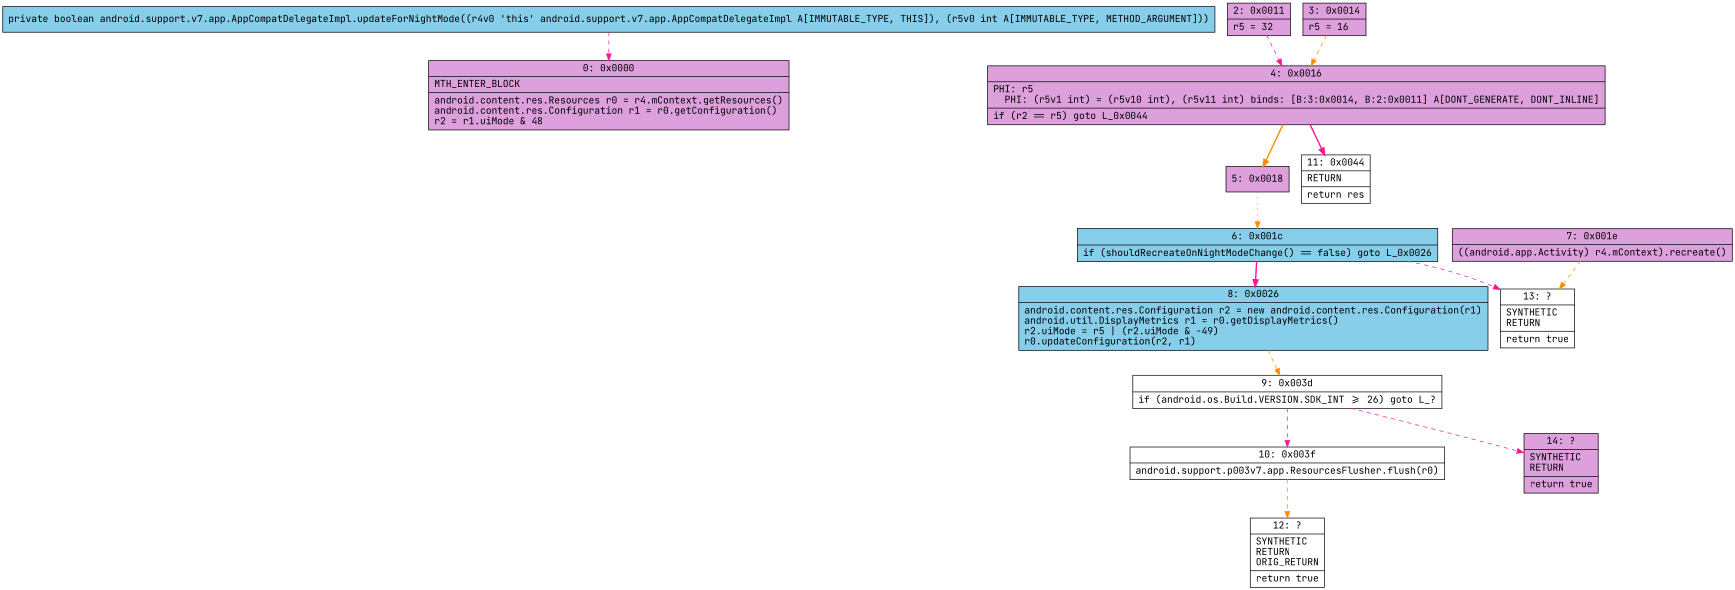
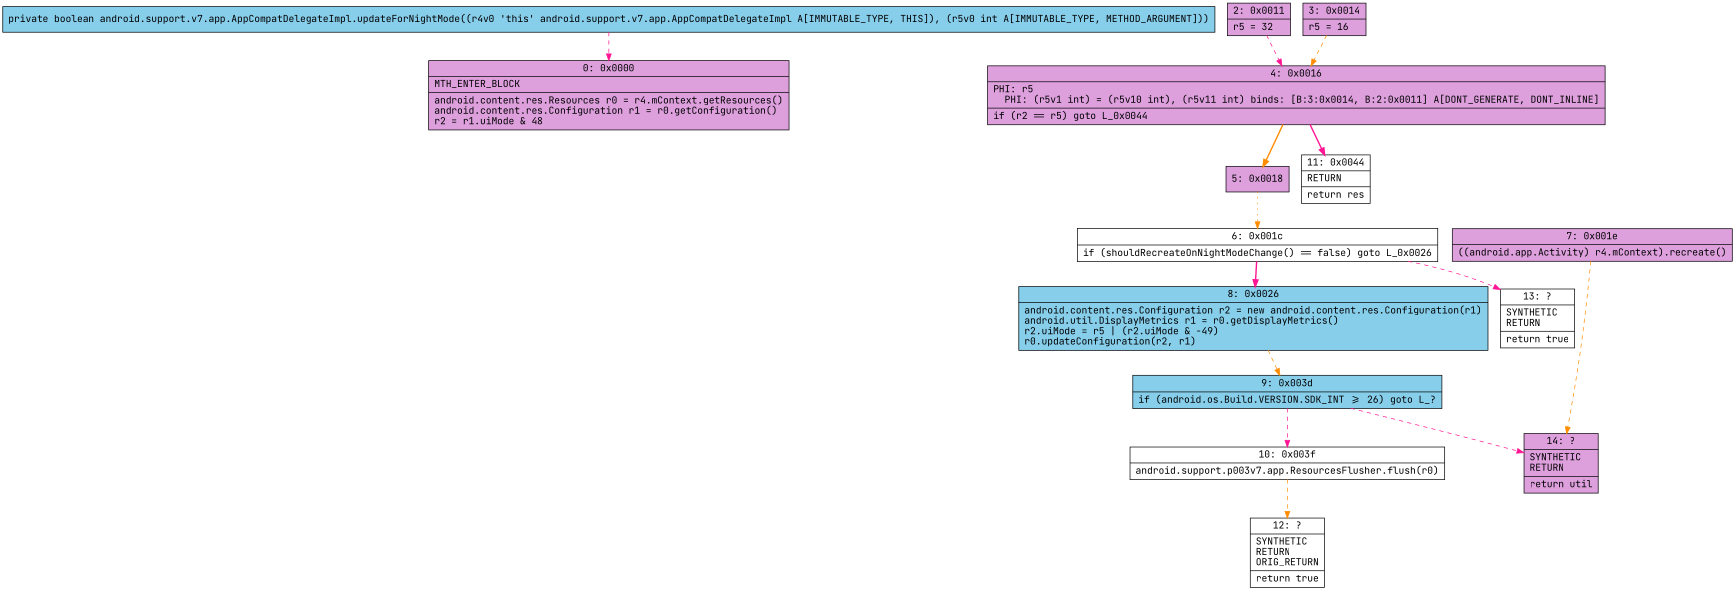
  digraph {
    fontname="JetBrains Mono"
    node [fillcolor=plum fontname="JetBrains Mono" shape=record style=filled]
    edge [color=deeppink fontname="JetBrains Mono" style=dashed]
    n1 [label="{0\:\ 0x0000|MTH_ENTER_BLOCK\l|android.content.res.Resources r0 = r4.mContext.getResources()\landroid.content.res.Configuration r1 = r0.getConfiguration()\lr2 = r1.uiMode & 48\l}"]
    n2 [label="{2\:\ 0x0011|r5 = 32\l}"]
    n3 [label="{4\:\ 0x0016|PHI: r5 \l  PHI: (r5v1 int) = (r5v10 int), (r5v11 int) binds: [B:3:0x0014, B:2:0x0011] A[DONT_GENERATE, DONT_INLINE]\l|if (r2 == r5) goto L_0x0044\l}"]
    n4 [label="{3\:\ 0x0014|r5 = 16\l}"]
    n5 [label="{5\:\ 0x0018}"]
    n6 [fillcolor=white label="{11\:\ 0x0044|RETURN\l|return res\l}"]
-   n7 [fillcolor=skyblue label="{6\:\ 0x001c|if (shouldRecreateOnNightModeChange() == false) goto L_0x0026\l}"]
+   n7 [fillcolor=white label="{6\:\ 0x001c|if (shouldRecreateOnNightModeChange() == false) goto L_0x0026\l}"]
    n8 [fillcolor=skyblue label="{8\:\ 0x0026|android.content.res.Configuration r2 = new android.content.res.Configuration(r1)\landroid.util.DisplayMetrics r1 = r0.getDisplayMetrics()\lr2.uiMode = r5 \| (r2.uiMode & \-49)\lr0.updateConfiguration(r2, r1)\l}"]
    n9 [fillcolor=white label="{13\:\ ?|SYNTHETIC\lRETURN\l|return true\l}"]
    n10 [label="{7\:\ 0x001e|((android.app.Activity) r4.mContext).recreate()\l}"]
-   n11 [fillcolor=white label="{9\:\ 0x003d|if (android.os.Build.VERSION.SDK_INT \>= 26) goto L_?\l}"]
+   n11 [fillcolor=skyblue label="{9\:\ 0x003d|if (android.os.Build.VERSION.SDK_INT \>= 26) goto L_?\l}"]
    n12 [fillcolor=white label="{10\:\ 0x003f|android.support.p003v7.app.ResourcesFlusher.flush(r0)\l}"]
-   n13 [label="{14\:\ ?|SYNTHETIC\lRETURN\l|return true\l}"]
+   n13 [label="{14\:\ ?|SYNTHETIC\lRETURN\l|return util\l}"]
    n14 [fillcolor=white label="{12\:\ ?|SYNTHETIC\lRETURN\lORIG_RETURN\l|return true\l}"]
    n15 [fillcolor=skyblue label="{private boolean android.support.v7.app.AppCompatDelegateImpl.updateForNightMode((r4v0 'this' android.support.v7.app.AppCompatDelegateImpl A[IMMUTABLE_TYPE, THIS]), (r5v0 int A[IMMUTABLE_TYPE, METHOD_ARGUMENT])) }"]
    n2 -> n3
    n3 -> n5 [color=darkorange style=bold]
    n3 -> n6 [style=bold]
    n4 -> n3 [color=darkorange]
    n5 -> n7 [color=darkorange style=dotted]
    n7 -> n8 [style=bold]
    n7 -> n9
    n8 -> n11 [color=darkorange]
-   n10 -> n9 [color=darkorange]
+   n10 -> n13 [color=darkorange]
    n11 -> n12
    n11 -> n13
    n12 -> n14 [color=darkorange]
    n15 -> n1
  }
